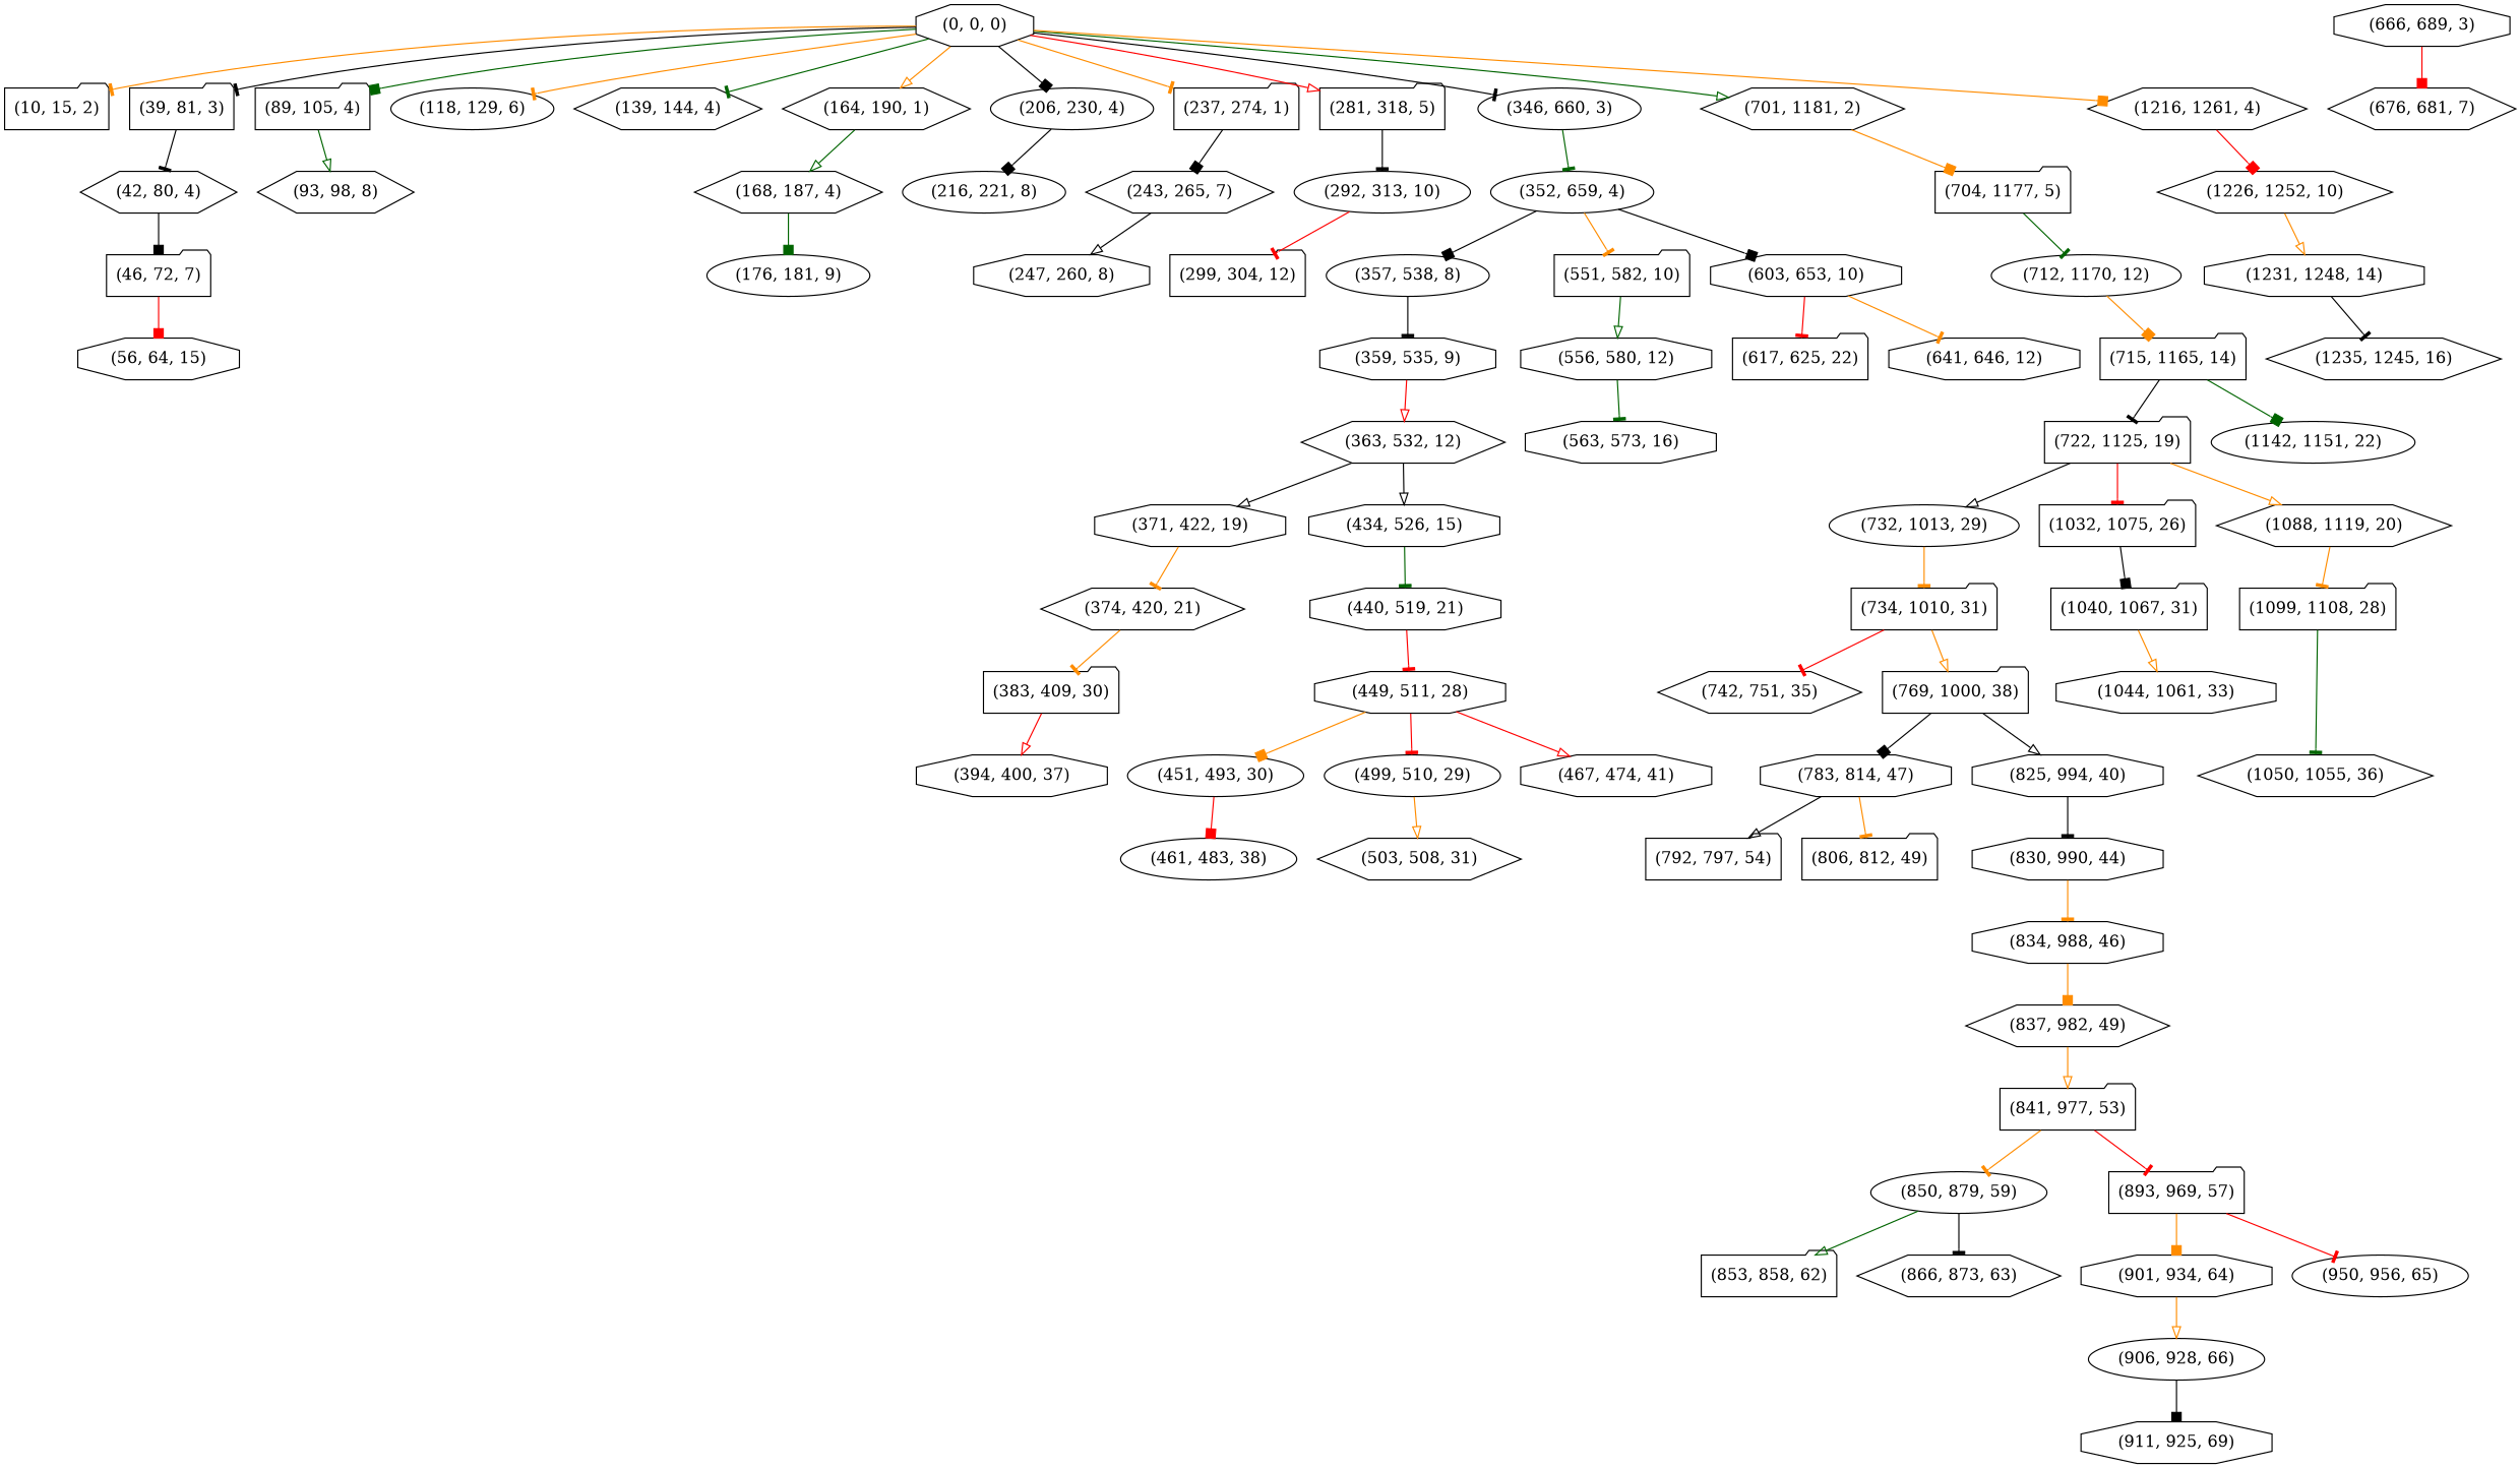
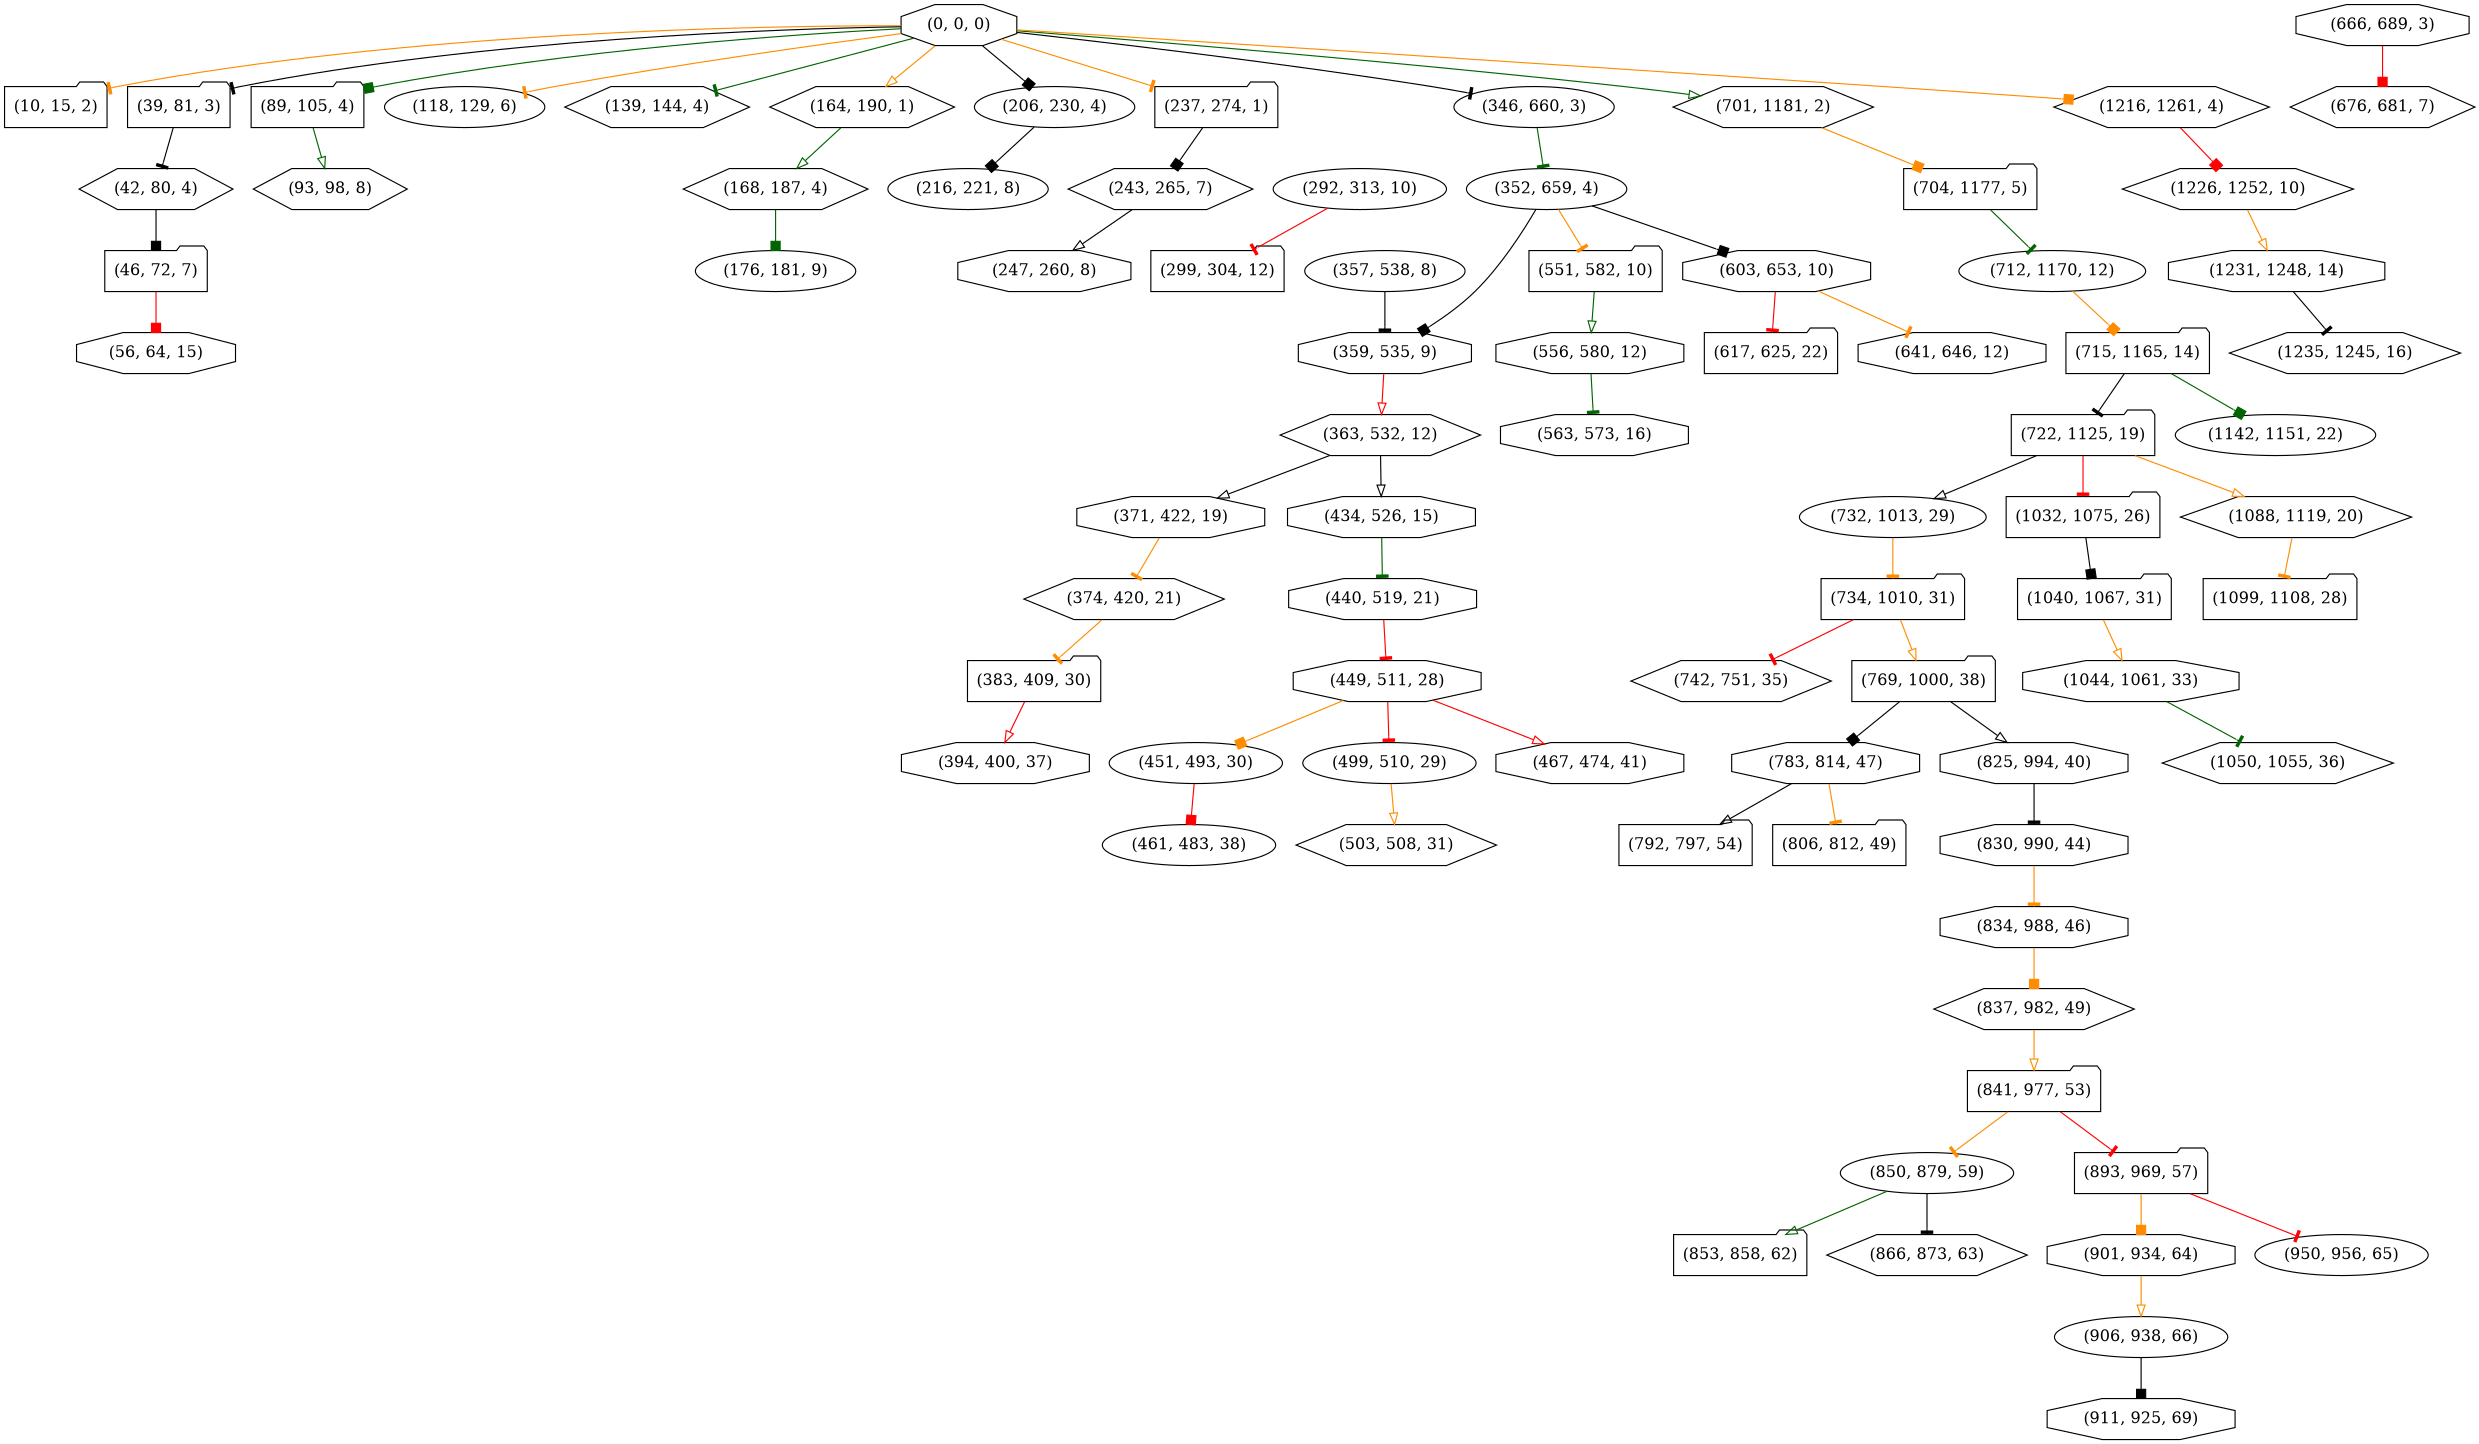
  digraph {
    node [shape=folder]
    edge [arrowhead=tee color=darkorange]
    "(10, 15, 2)"
    "(0, 0, 0)" [shape=octagon]
    "(39, 81, 3)"
    "(89, 105, 4)"
    "(118, 129, 6)" [shape=ellipse]
    "(139, 144, 4)" [shape=hexagon]
    "(164, 190, 1)" [shape=hexagon]
    "(206, 230, 4)" [shape=ellipse]
    "(237, 274, 1)"
-   "(281, 318, 5)"
    "(346, 660, 3)" [shape=ellipse]
    "(701, 1181, 2)" [shape=hexagon]
    "(1216, 1261, 4)" [shape=hexagon]
    "(42, 80, 4)" [shape=hexagon]
    "(93, 98, 8)" [shape=hexagon]
    "(168, 187, 4)" [shape=hexagon]
    "(216, 221, 8)" [shape=ellipse]
    "(243, 265, 7)" [shape=hexagon]
    "(292, 313, 10)" [shape=ellipse]
    "(352, 659, 4)" [shape=ellipse]
    "(676, 681, 7)" [shape=hexagon]
    "(666, 689, 3)" [shape=octagon]
    "(704, 1177, 5)"
    "(1226, 1252, 10)" [shape=hexagon]
    "(46, 72, 7)"
    "(56, 64, 15)" [shape=octagon]
    "(176, 181, 9)" [shape=ellipse]
    "(247, 260, 8)" [shape=octagon]
    "(299, 304, 12)"
    "(357, 538, 8)" [shape=ellipse]
    "(551, 582, 10)"
    "(603, 653, 10)" [shape=octagon]
    "(359, 535, 9)" [shape=octagon]
    "(556, 580, 12)" [shape=octagon]
    "(617, 625, 22)"
    "(641, 646, 12)" [shape=octagon]
    "(363, 532, 12)" [shape=hexagon]
    "(371, 422, 19)" [shape=octagon]
    "(434, 526, 15)" [shape=octagon]
    "(374, 420, 21)" [shape=hexagon]
    "(440, 519, 21)" [shape=octagon]
    "(383, 409, 30)"
    "(394, 400, 37)" [shape=octagon]
    "(449, 511, 28)" [shape=octagon]
    "(451, 493, 30)" [shape=ellipse]
    "(499, 510, 29)" [shape=ellipse]
    "(467, 474, 41)" [shape=octagon]
    "(461, 483, 38)" [shape=ellipse]
    "(503, 508, 31)" [shape=hexagon]
    "(563, 573, 16)" [shape=octagon]
    "(712, 1170, 12)" [shape=ellipse]
    "(715, 1165, 14)"
    "(722, 1125, 19)"
    "(1142, 1151, 22)" [shape=ellipse]
    "(732, 1013, 29)" [shape=ellipse]
    "(1032, 1075, 26)"
    "(1088, 1119, 20)" [shape=hexagon]
    "(734, 1010, 31)"
    "(1040, 1067, 31)"
    "(1099, 1108, 28)"
    "(742, 751, 35)" [shape=hexagon]
    "(769, 1000, 38)"
    "(783, 814, 47)" [shape=octagon]
    "(825, 994, 40)" [shape=octagon]
    "(792, 797, 54)"
    "(806, 812, 49)"
    "(830, 990, 44)" [shape=octagon]
    "(834, 988, 46)" [shape=octagon]
    "(837, 982, 49)" [shape=hexagon]
    "(841, 977, 53)"
    "(850, 879, 59)" [shape=ellipse]
    "(893, 969, 57)"
    "(853, 858, 62)"
    "(866, 873, 63)" [shape=hexagon]
    "(901, 934, 64)" [shape=octagon]
    "(950, 956, 65)" [shape=ellipse]
-   "(906, 928, 66)" [shape=ellipse]
+   "(906, 928, 66)" [shape=ellipse label="(906, 938, 66)"]
    "(911, 925, 69)" [shape=octagon]
    "(1044, 1061, 33)" [shape=octagon]
    "(1050, 1055, 36)" [shape=hexagon]
    "(1231, 1248, 14)" [shape=octagon]
    "(1235, 1245, 16)" [shape=hexagon]
    "(0, 0, 0)" -> "(10, 15, 2)"
    "(0, 0, 0)" -> "(39, 81, 3)" [color=black]
    "(0, 0, 0)" -> "(89, 105, 4)" [arrowhead=box color=darkgreen]
    "(0, 0, 0)" -> "(118, 129, 6)"
    "(0, 0, 0)" -> "(139, 144, 4)" [color=darkgreen]
    "(0, 0, 0)" -> "(164, 190, 1)" [arrowhead=onormal]
    "(0, 0, 0)" -> "(206, 230, 4)" [arrowhead=box color=black]
    "(0, 0, 0)" -> "(237, 274, 1)"
-   "(0, 0, 0)" -> "(281, 318, 5)" [arrowhead=onormal color=red]
    "(0, 0, 0)" -> "(346, 660, 3)" [color=black]
    "(0, 0, 0)" -> "(701, 1181, 2)" [arrowhead=onormal color=darkgreen]
    "(0, 0, 0)" -> "(1216, 1261, 4)" [arrowhead=box]
    "(39, 81, 3)" -> "(42, 80, 4)" [color=black]
    "(89, 105, 4)" -> "(93, 98, 8)" [arrowhead=onormal color=darkgreen]
    "(164, 190, 1)" -> "(168, 187, 4)" [arrowhead=onormal color=darkgreen]
    "(206, 230, 4)" -> "(216, 221, 8)" [arrowhead=box color=black]
    "(237, 274, 1)" -> "(243, 265, 7)" [arrowhead=box color=black]
-   "(281, 318, 5)" -> "(292, 313, 10)" [color=black]
    "(346, 660, 3)" -> "(352, 659, 4)" [color=darkgreen]
    "(701, 1181, 2)" -> "(704, 1177, 5)" [arrowhead=box]
    "(1216, 1261, 4)" -> "(1226, 1252, 10)" [arrowhead=box color=red]
    "(42, 80, 4)" -> "(46, 72, 7)" [arrowhead=box color=black]
    "(168, 187, 4)" -> "(176, 181, 9)" [arrowhead=box color=darkgreen]
    "(243, 265, 7)" -> "(247, 260, 8)" [arrowhead=onormal color=black]
    "(292, 313, 10)" -> "(299, 304, 12)" [color=red]
-   "(352, 659, 4)" -> "(357, 538, 8)" [arrowhead=box color=black]
+   "(352, 659, 4)" -> "(359, 535, 9)" [arrowhead=box color=black]
    "(352, 659, 4)" -> "(551, 582, 10)"
    "(352, 659, 4)" -> "(603, 653, 10)" [arrowhead=box color=black]
    "(666, 689, 3)" -> "(676, 681, 7)" [arrowhead=box color=red]
    "(704, 1177, 5)" -> "(712, 1170, 12)" [color=darkgreen]
    "(1226, 1252, 10)" -> "(1231, 1248, 14)" [arrowhead=onormal]
    "(46, 72, 7)" -> "(56, 64, 15)" [arrowhead=box color=red]
    "(357, 538, 8)" -> "(359, 535, 9)" [color=black]
    "(551, 582, 10)" -> "(556, 580, 12)" [arrowhead=onormal color=darkgreen]
    "(603, 653, 10)" -> "(617, 625, 22)" [color=red]
    "(603, 653, 10)" -> "(641, 646, 12)"
    "(359, 535, 9)" -> "(363, 532, 12)" [arrowhead=onormal color=red]
    "(556, 580, 12)" -> "(563, 573, 16)" [color=darkgreen]
    "(363, 532, 12)" -> "(371, 422, 19)" [arrowhead=onormal color=black]
    "(363, 532, 12)" -> "(434, 526, 15)" [arrowhead=onormal color=black]
    "(371, 422, 19)" -> "(374, 420, 21)"
    "(434, 526, 15)" -> "(440, 519, 21)" [color=darkgreen]
    "(374, 420, 21)" -> "(383, 409, 30)"
    "(440, 519, 21)" -> "(449, 511, 28)" [color=red]
    "(383, 409, 30)" -> "(394, 400, 37)" [arrowhead=onormal color=red]
    "(449, 511, 28)" -> "(451, 493, 30)" [arrowhead=box]
    "(449, 511, 28)" -> "(499, 510, 29)" [color=red]
    "(449, 511, 28)" -> "(467, 474, 41)" [arrowhead=onormal color=red]
    "(451, 493, 30)" -> "(461, 483, 38)" [arrowhead=box color=red]
    "(499, 510, 29)" -> "(503, 508, 31)" [arrowhead=onormal]
    "(712, 1170, 12)" -> "(715, 1165, 14)" [arrowhead=box]
    "(715, 1165, 14)" -> "(722, 1125, 19)" [color=black]
    "(715, 1165, 14)" -> "(1142, 1151, 22)" [arrowhead=box color=darkgreen]
    "(722, 1125, 19)" -> "(732, 1013, 29)" [arrowhead=onormal color=black]
    "(722, 1125, 19)" -> "(1032, 1075, 26)" [color=red]
    "(722, 1125, 19)" -> "(1088, 1119, 20)" [arrowhead=onormal]
    "(732, 1013, 29)" -> "(734, 1010, 31)"
    "(1032, 1075, 26)" -> "(1040, 1067, 31)" [arrowhead=box color=black]
    "(1088, 1119, 20)" -> "(1099, 1108, 28)"
    "(734, 1010, 31)" -> "(742, 751, 35)" [color=red]
    "(734, 1010, 31)" -> "(769, 1000, 38)" [arrowhead=onormal]
    "(1040, 1067, 31)" -> "(1044, 1061, 33)" [arrowhead=onormal]
    "(769, 1000, 38)" -> "(783, 814, 47)" [arrowhead=box color=black]
    "(769, 1000, 38)" -> "(825, 994, 40)" [arrowhead=onormal color=black]
    "(783, 814, 47)" -> "(792, 797, 54)" [arrowhead=onormal color=black]
    "(783, 814, 47)" -> "(806, 812, 49)"
    "(825, 994, 40)" -> "(830, 990, 44)" [color=black]
    "(830, 990, 44)" -> "(834, 988, 46)"
    "(834, 988, 46)" -> "(837, 982, 49)" [arrowhead=box]
    "(837, 982, 49)" -> "(841, 977, 53)" [arrowhead=onormal]
    "(841, 977, 53)" -> "(850, 879, 59)"
    "(841, 977, 53)" -> "(893, 969, 57)" [color=red]
    "(850, 879, 59)" -> "(853, 858, 62)" [arrowhead=onormal color=darkgreen]
    "(850, 879, 59)" -> "(866, 873, 63)" [color=black]
    "(893, 969, 57)" -> "(901, 934, 64)" [arrowhead=box]
    "(893, 969, 57)" -> "(950, 956, 65)" [color=red]
    "(901, 934, 64)" -> "(906, 928, 66)" [arrowhead=onormal]
    "(906, 928, 66)" -> "(911, 925, 69)" [arrowhead=box color=black]
-   "(1099, 1108, 28)" -> "(1050, 1055, 36)" [color=darkgreen]
+   "(1044, 1061, 33)" -> "(1050, 1055, 36)" [color=darkgreen]
    "(1231, 1248, 14)" -> "(1235, 1245, 16)" [color=black]
  }
